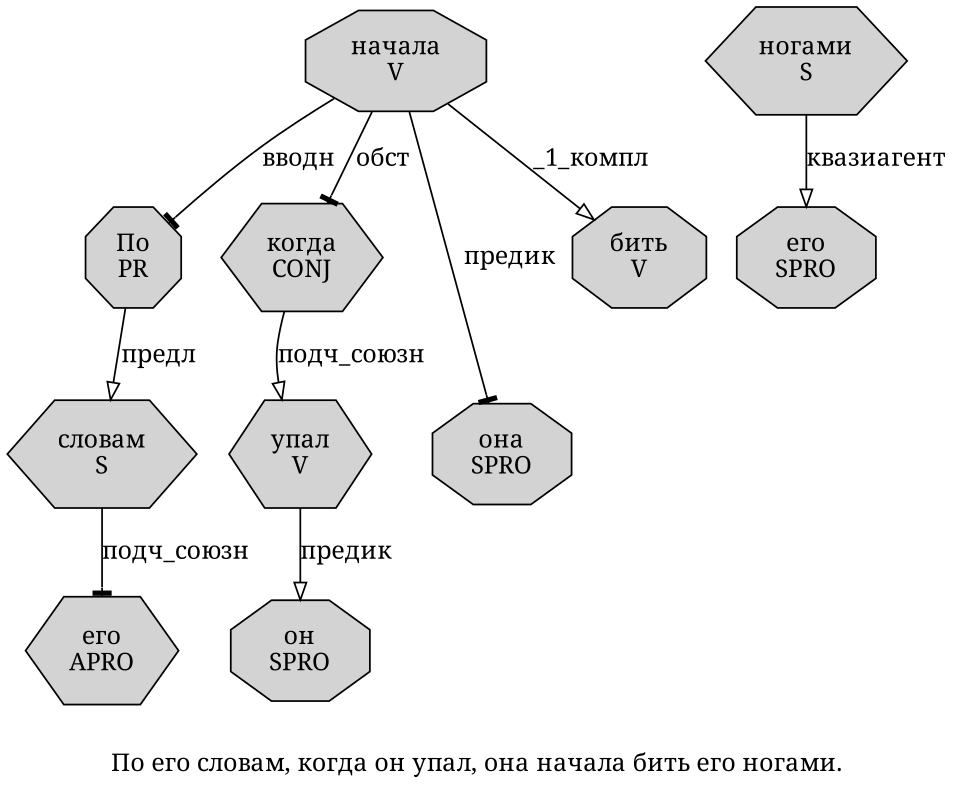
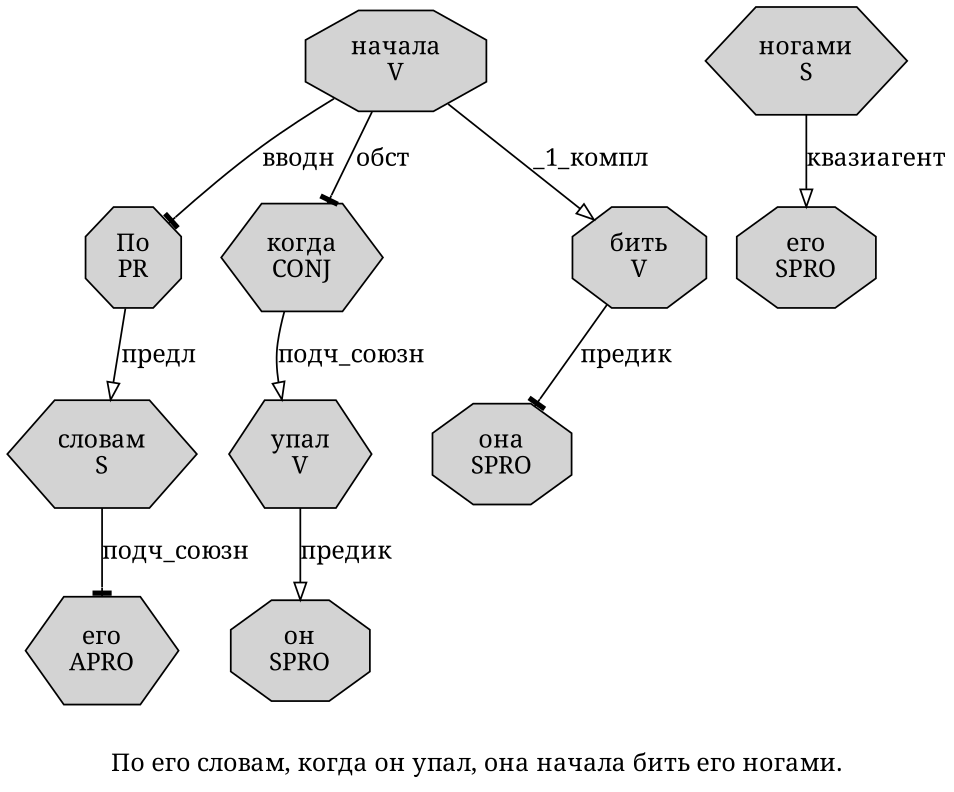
  digraph {
    fontname="Noto Serif"
    label="По его словам, когда он упал, она начала бить его ногами."
    node [fillcolor=lightgray fontname="Noto Serif" penwidth=1 shape=octagon style=filled]
    edge [arrowhead=onormal fontname="Noto Serif"]
    n1 [label="По\nPR"]
    n2 [label="словам\nS" shape=hexagon]
    n3 [label="его\nAPRO" shape=hexagon]
    n4 [label="когда\nCONJ" shape=hexagon]
    n5 [label="упал\nV" shape=hexagon]
    n6 [label="он\nSPRO"]
    n7 [label="она\nSPRO"]
    n8 [label="начала\nV"]
    n9 [label="бить\nV"]
    n10 [label="ногами\nS" shape=hexagon]
    n11 [label="его\nSPRO"]
    n1 -> n2 [label="предл"]
    n2 -> n3 [arrowhead=tee label="подч_союзн"]
    n4 -> n5 [label="подч_союзн"]
    n5 -> n6 [label="предик"]
    n8 -> n1 [arrowhead=tee label="вводн"]
    n8 -> n4 [arrowhead=tee label="обст"]
-   n8 -> n7 [arrowhead=tee label="предик"]
+   n9 -> n7 [arrowhead=tee label="предик"]
    n8 -> n9 [label="_1_компл"]
    n10 -> n11 [label="квазиагент"]
  }
